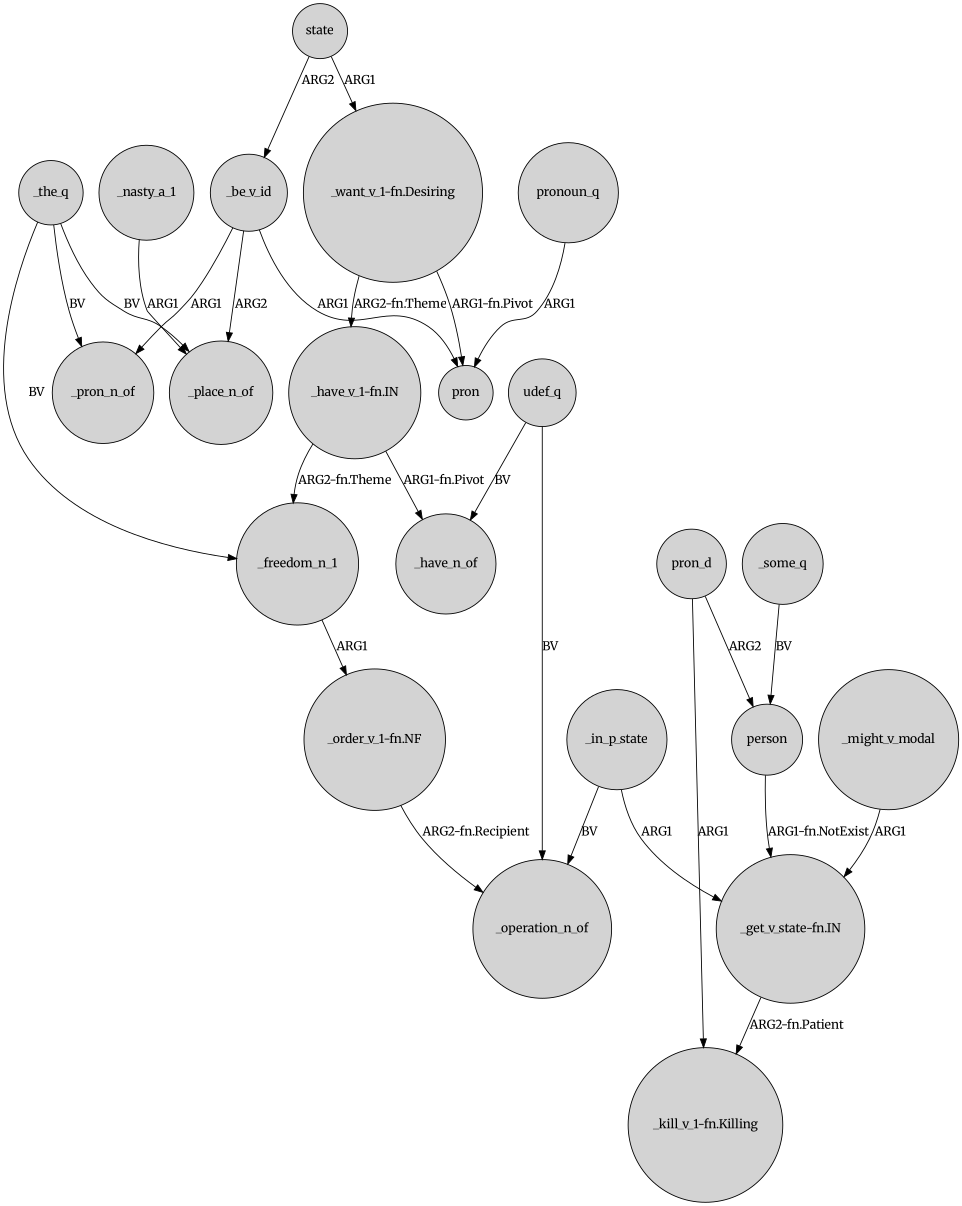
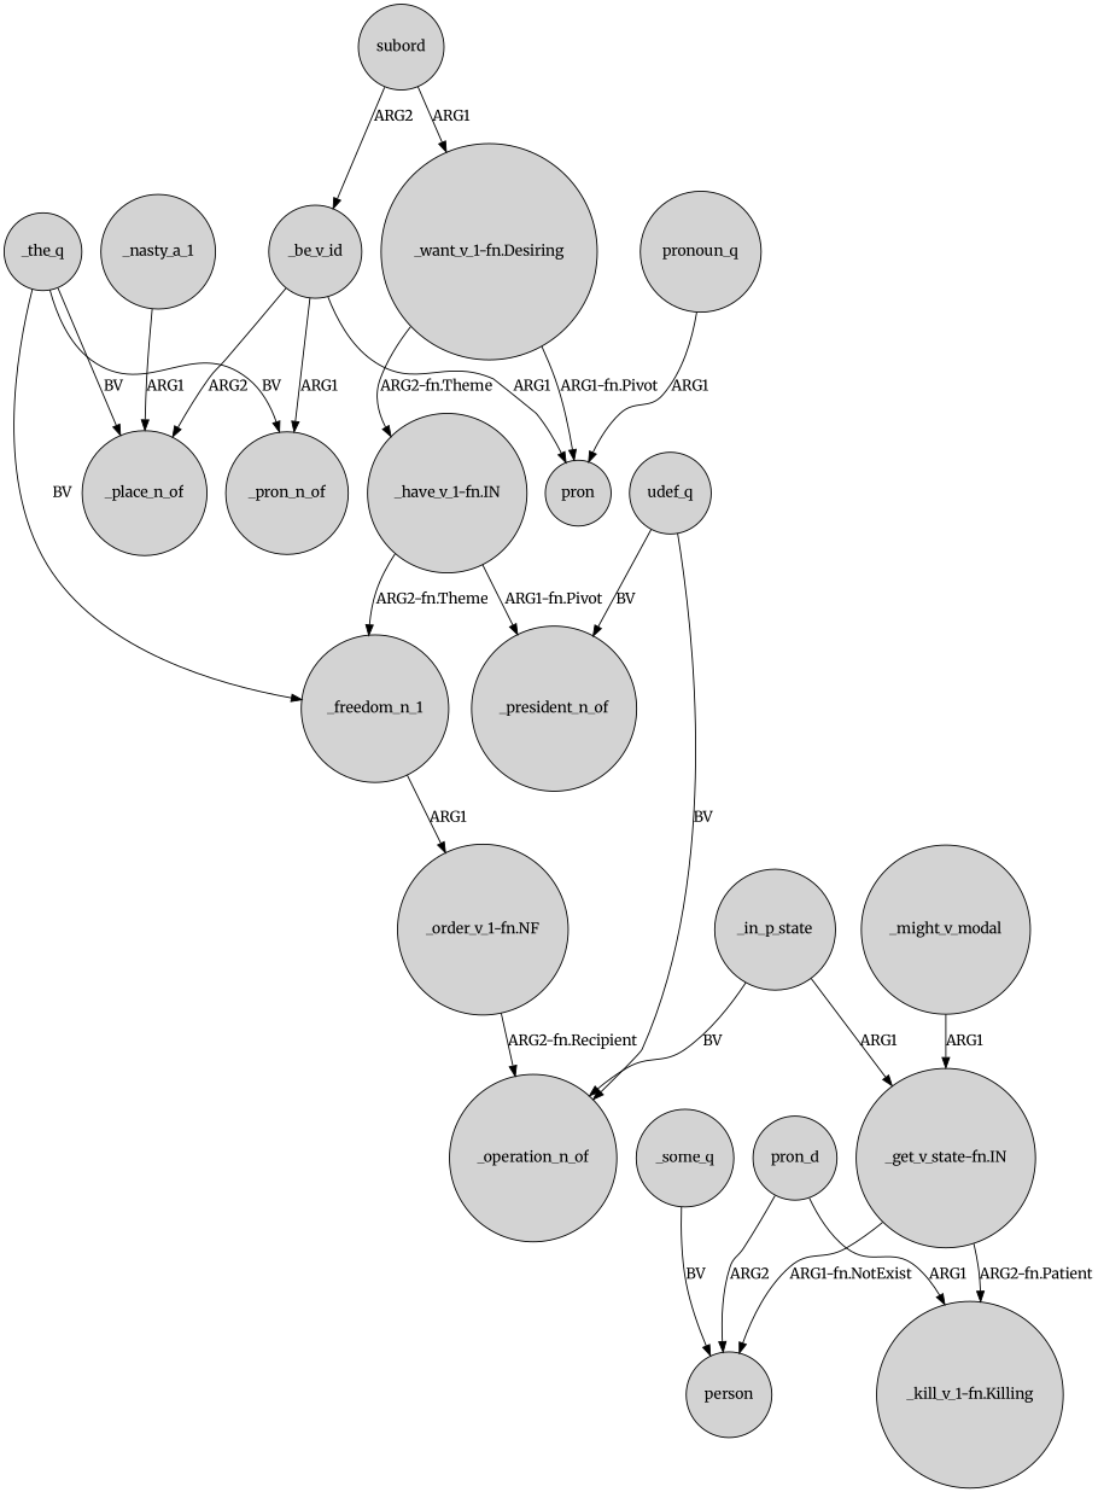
  digraph {
    fontname=Merriweather
    node [fontname=Merriweather shape=circle style=filled]
    edge [fontname=Merriweather]
    _the_q
    _place_n_of
    _freedom_n_1
    n4 [label=_pron_n_of]
    "_order_v_1-fn.NF"
    "_get_v_state-fn.IN"
    "_kill_v_1-fn.Killing"
    person
    "_have_v_1-fn.IN"
-   _president_n_of [label=_have_n_of]
+   _president_n_of
    _operation_n_of
    n12 [label=pron_d]
    _might_v_modal
    _in_p_state
    "_want_v_1-fn.Desiring"
    pron
    _nasty_a_1
    _be_v_id
-   subord [label=state]
+   subord
    pronoun_q
    udef_q
    _some_q
    _the_q -> _place_n_of [label=BV]
    _the_q -> _freedom_n_1 [label=BV]
    _the_q -> n4 [label=BV]
    _freedom_n_1 -> "_order_v_1-fn.NF" [label=ARG1]
    "_order_v_1-fn.NF" -> _operation_n_of [label="ARG2-fn.Recipient"]
    "_get_v_state-fn.IN" -> "_kill_v_1-fn.Killing" [label="ARG2-fn.Patient"]
-   person -> "_get_v_state-fn.IN" [label="ARG1-fn.NotExist"]
+   "_get_v_state-fn.IN" -> person [label="ARG1-fn.NotExist"]
    "_have_v_1-fn.IN" -> _freedom_n_1 [label="ARG2-fn.Theme"]
    "_have_v_1-fn.IN" -> _president_n_of [label="ARG1-fn.Pivot"]
    n12 -> "_kill_v_1-fn.Killing" [label=ARG1]
    n12 -> person [label=ARG2]
    _might_v_modal -> "_get_v_state-fn.IN" [label=ARG1]
    _in_p_state -> "_get_v_state-fn.IN" [label=ARG1]
    _in_p_state -> _operation_n_of [label=BV]
    "_want_v_1-fn.Desiring" -> "_have_v_1-fn.IN" [label="ARG2-fn.Theme"]
    "_want_v_1-fn.Desiring" -> pron [label="ARG1-fn.Pivot"]
    _nasty_a_1 -> _place_n_of [label=ARG1]
    _be_v_id -> _place_n_of [label=ARG2]
    _be_v_id -> n4 [label=ARG1]
    _be_v_id -> pron [label=ARG1]
    subord -> "_want_v_1-fn.Desiring" [label=ARG1]
    subord -> _be_v_id [label=ARG2]
    pronoun_q -> pron [label=ARG1]
    udef_q -> _president_n_of [label=BV]
    udef_q -> _operation_n_of [label=BV]
    _some_q -> person [label=BV]
  }
